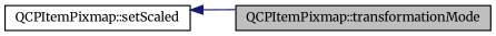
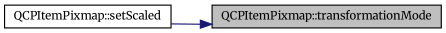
  digraph {
    rankdir=RL
    fontname=Merriweather
    node [color=black fontname=Merriweather fontsize=10 shape=record style=filled]
    n1 [fillcolor=grey75 fontcolor=black height=0.2 label="QCPItemPixmap::transformationMode" width=0.4]
    n2 [fillcolor=white height=0.2 label="QCPItemPixmap::setScaled" width=0.4]
-   n2 -> n1 [color=midnightblue dir=back fontname=Merriweather fontsize=10 labelfontname=Helvetica labelfontsize=10 style=solid]
+   n1 -> n2 [color=midnightblue dir=back fontname=Merriweather fontsize=10 labelfontname=Helvetica labelfontsize=10 style=solid]
  }
